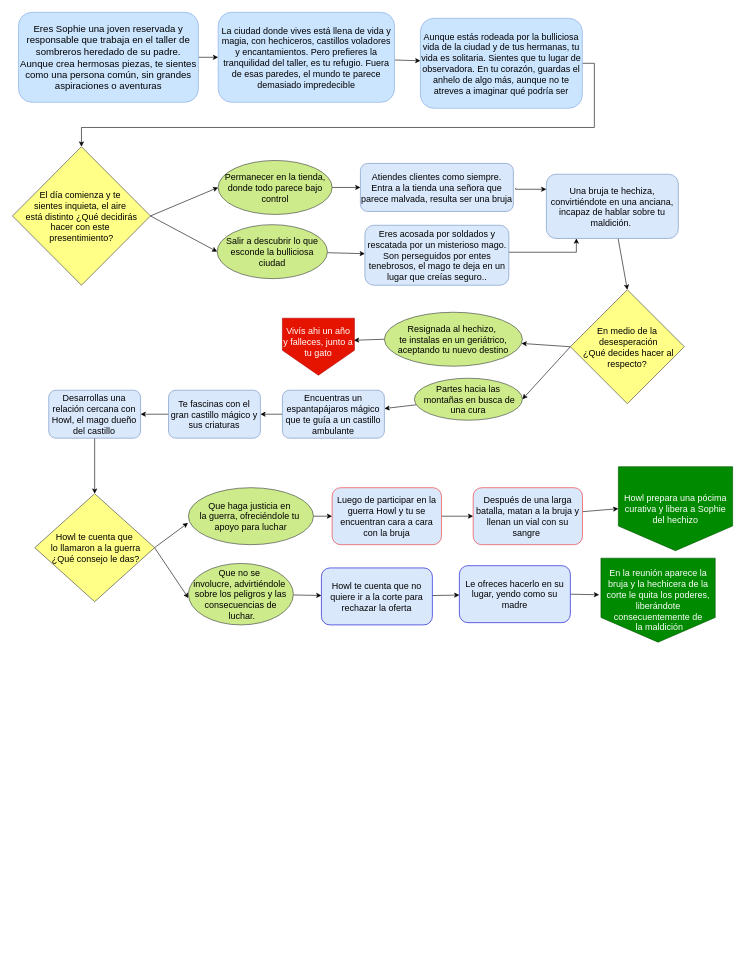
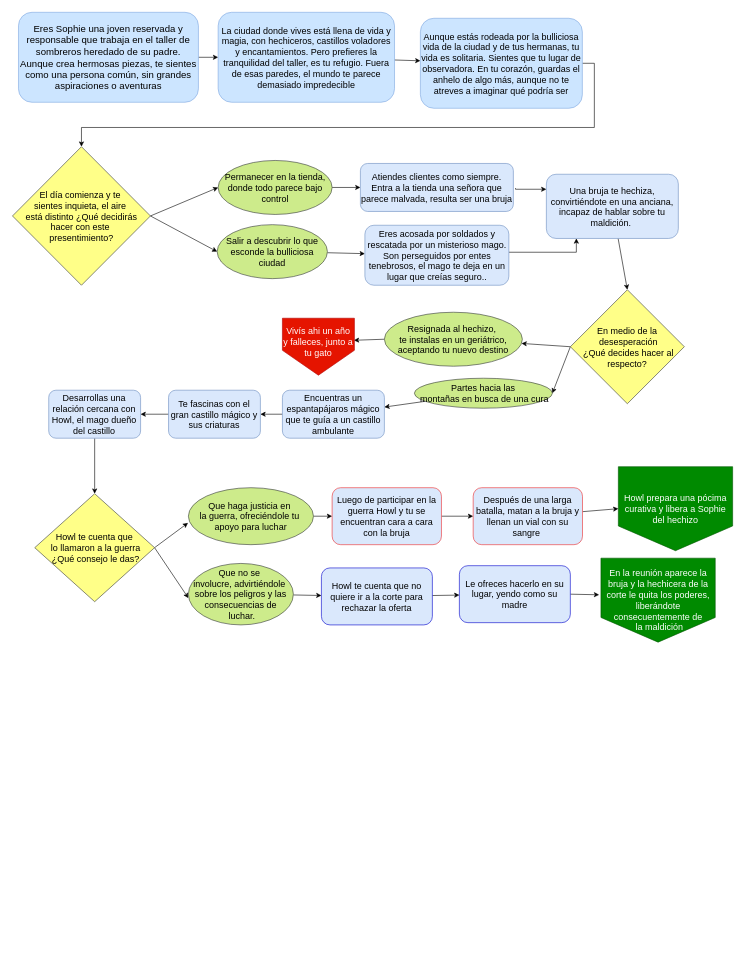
  <mxCell id="0" />
  <mxCell id="1" parent="0" />
  <mxCell id="2" value="" style="rounded=0;orthogonalLoop=1;jettySize=auto;html=1;" parent="1" source="3" target="39" edge="1"><mxGeometry relative="1" as="geometry" /></mxCell>
  <mxCell id="3" value="&lt;div style=&quot;&quot;&gt;&lt;font style=&quot;font-size: 16px;&quot;&gt;Eres Sophie una joven reservada y responsable que trabaja en el taller de sombreros heredado de su padre. Aunque crea hermosas piezas, te sientes como una persona común, sin grandes aspiraciones o aventuras&lt;/font&gt;&lt;br&gt;&lt;/div&gt;" style="rounded=1;whiteSpace=wrap;html=1;fontSize=12;glass=0;strokeWidth=1;shadow=0;fillColor=#cce5ff;strokeColor=#7EA6E0;align=center;" parent="1" vertex="1"><mxGeometry x="30" y="20" width="300" height="150" as="geometry" /></mxCell>
  <mxCell id="4" style="rounded=0;orthogonalLoop=1;jettySize=auto;html=1;exitX=1;exitY=0.5;exitDx=0;exitDy=0;entryX=0;entryY=0.5;entryDx=0;entryDy=0;fillColor=#e3c800;strokeColor=#000000;" parent="1" source="6" target="8" edge="1"><mxGeometry relative="1" as="geometry" /></mxCell>
  <mxCell id="5" style="rounded=0;orthogonalLoop=1;jettySize=auto;html=1;exitX=1;exitY=0.5;exitDx=0;exitDy=0;entryX=0;entryY=0.5;entryDx=0;entryDy=0;fillColor=#e3c800;strokeColor=#000000;" parent="1" source="6" target="10" edge="1"><mxGeometry relative="1" as="geometry" /></mxCell>
  <mxCell id="6" value="&lt;font style=&quot;font-size: 15px;&quot;&gt;&lt;font style=&quot;font-size: 15px;&quot;&gt;El día comienza&lt;/font&gt;&lt;span style=&quot;background-color: initial;&quot;&gt;&amp;nbsp;y te&amp;nbsp;&lt;/span&gt;&lt;/font&gt;&lt;div style=&quot;font-size: 15px;&quot;&gt;&lt;font style=&quot;font-size: 15px;&quot;&gt;&lt;span style=&quot;background-color: initial;&quot;&gt;sientes&amp;nbsp;&lt;/span&gt;&lt;span style=&quot;background-color: initial;&quot;&gt;inquieta, el aire&amp;nbsp;&lt;/span&gt;&lt;/font&gt;&lt;/div&gt;&lt;div style=&quot;font-size: 15px;&quot;&gt;&lt;font style=&quot;font-size: 15px;&quot;&gt;&lt;span style=&quot;background-color: initial;&quot;&gt;está distinto&lt;/span&gt;&lt;span style=&quot;background-color: initial;&quot;&gt;&amp;nbsp;¿Qué decidirás hacer&amp;nbsp;&lt;/span&gt;&lt;span style=&quot;background-color: initial;&quot;&gt;con&amp;nbsp;&lt;/span&gt;&lt;span style=&quot;background-color: initial;&quot;&gt;este&amp;nbsp;&lt;/span&gt;&lt;/font&gt;&lt;/div&gt;&lt;div style=&quot;font-size: 15px;&quot;&gt;&lt;font style=&quot;font-size: 15px;&quot;&gt;&lt;span style=&quot;background-color: initial;&quot;&gt;presentimiento&lt;/span&gt;&lt;span style=&quot;background-color: initial;&quot;&gt;?&lt;/span&gt;&lt;/font&gt;&lt;/div&gt;" style="rhombus;whiteSpace=wrap;html=1;fillColor=#ffff88;strokeColor=#36393d;" parent="1" vertex="1"><mxGeometry x="20" y="244" width="230" height="231" as="geometry" /></mxCell>
  <mxCell id="7" value="" style="rounded=0;orthogonalLoop=1;jettySize=auto;html=1;fillColor=#60a917;strokeColor=#000000;entryX=0;entryY=0.5;entryDx=0;entryDy=0;" parent="1" source="8" target="12" edge="1"><mxGeometry relative="1" as="geometry"><mxPoint x="760" y="498.655" as="targetPoint" /></mxGeometry></mxCell>
  <mxCell id="8" value="&lt;font style=&quot;font-size: 15px;&quot;&gt;Permanecer en la tienda, donde todo parece bajo control&lt;/font&gt;" style="ellipse;whiteSpace=wrap;html=1;fillColor=#cdeb8b;strokeColor=#36393d;" parent="1" vertex="1"><mxGeometry x="362.87" y="267" width="190" height="90" as="geometry" /></mxCell>
  <mxCell id="9" value="" style="rounded=0;orthogonalLoop=1;jettySize=auto;html=1;fillColor=#60a917;strokeColor=#000000;" parent="1" source="10" target="14" edge="1"><mxGeometry relative="1" as="geometry"><mxPoint x="760" y="655.45" as="targetPoint" /></mxGeometry></mxCell>
  <mxCell id="10" value="&lt;font style=&quot;font-size: 15px;&quot;&gt;Salir a descubrir lo que esconde la bulliciosa ciudad&lt;/font&gt;" style="ellipse;whiteSpace=wrap;html=1;fillColor=#cdeb8b;strokeColor=#36393d;" parent="1" vertex="1"><mxGeometry x="361.25" y="374" width="183.75" height="90" as="geometry" /></mxCell>
  <mxCell id="11" value="" style="edgeStyle=orthogonalEdgeStyle;rounded=0;orthogonalLoop=1;jettySize=auto;html=1;exitX=1.014;exitY=0.513;exitDx=0;exitDy=0;exitPerimeter=0;" parent="1" source="12" target="16" edge="1"><mxGeometry relative="1" as="geometry"><Array as="points"><mxPoint x="954" y="315" /><mxPoint x="960" y="315" /><mxPoint x="960" y="374" /></Array></mxGeometry></mxCell>
  <mxCell id="12" value="&lt;font style=&quot;font-size: 15px;&quot;&gt;Atiendes clientes como siempre. Entra a la tienda una señora que parece malvada, resulta ser una bruja&lt;/font&gt;" style="whiteSpace=wrap;html=1;rounded=1;fillColor=#dae8fc;strokeColor=#6c8ebf;" parent="1" vertex="1"><mxGeometry x="600" y="272" width="255" height="80" as="geometry" /></mxCell>
  <mxCell id="13" value="" style="edgeStyle=orthogonalEdgeStyle;rounded=0;orthogonalLoop=1;jettySize=auto;html=1;" parent="1" source="14" target="16" edge="1"><mxGeometry relative="1" as="geometry"><Array as="points"><mxPoint x="960" y="420" /><mxPoint x="960" y="374" /></Array></mxGeometry></mxCell>
  <mxCell id="14" value="&lt;font style=&quot;font-size: 15px;&quot;&gt;Eres acosada por soldados y rescatada por un misterioso mago. Son perseguidos por entes tenebrosos, el mago te deja en un lugar  que creías seguro..&lt;/font&gt;" style="rounded=1;whiteSpace=wrap;html=1;fillColor=#dae8fc;strokeColor=#6c8ebf;" parent="1" vertex="1"><mxGeometry x="607.5" y="375" width="240" height="100" as="geometry" /></mxCell>
  <mxCell id="15" style="rounded=0;orthogonalLoop=1;jettySize=auto;html=1;entryX=0.5;entryY=0;entryDx=0;entryDy=0;" parent="1" source="16" target="44" edge="1"><mxGeometry relative="1" as="geometry" /></mxCell>
  <mxCell id="16" value="&lt;font style=&quot;font-size: 15px;&quot;&gt;Una bruja te hechiza, convirtiéndote en una anciana, incapaz de hablar sobre tu maldición.&amp;nbsp;&lt;/font&gt;" style="rounded=1;whiteSpace=wrap;html=1;fillColor=#dae8fc;strokeColor=#6c8ebf;" parent="1" vertex="1"><mxGeometry x="910" y="290" width="220" height="107" as="geometry" /></mxCell>
  <mxCell id="17" style="rounded=0;orthogonalLoop=1;jettySize=auto;html=1;entryX=0.993;entryY=0.387;entryDx=0;entryDy=0;entryPerimeter=0;exitX=0;exitY=0.5;exitDx=0;exitDy=0;" parent="1" source="18" target="21" edge="1"><mxGeometry relative="1" as="geometry"><mxPoint x="779" y="1031" as="targetPoint" /><mxPoint x="750" y="573" as="sourcePoint" /></mxGeometry></mxCell>
  <mxCell id="18" value="&lt;font style=&quot;font-size: 15px;&quot;&gt;Resignada al hechizo,&amp;nbsp;&lt;/font&gt;&lt;div style=&quot;font-size: 15px;&quot;&gt;&lt;font style=&quot;font-size: 15px;&quot;&gt;te instalas en un geriátrico, aceptando tu nuevo destino&lt;/font&gt;&lt;/div&gt;" style="ellipse;whiteSpace=wrap;html=1;fillColor=#cdeb8b;strokeColor=#36393d;" parent="1" vertex="1"><mxGeometry x="640" y="520" width="230" height="90" as="geometry" /></mxCell>
  <mxCell id="19" value="" style="rounded=0;orthogonalLoop=1;jettySize=auto;html=1;" parent="1" source="20" target="23" edge="1"><mxGeometry relative="1" as="geometry" /></mxCell>
- <mxCell id="20" value="&lt;font style=&quot;font-size: 15px;&quot;&gt;Partes hacia las&lt;/font&gt;&lt;div&gt;&lt;font style=&quot;font-size: 15px;&quot;&gt;&amp;nbsp;montañas en busca de una cura&lt;/font&gt;&lt;/div&gt;" style="ellipse;whiteSpace=wrap;html=1;fillColor=#cdeb8b;strokeColor=#36393d;" parent="1" vertex="1"><mxGeometry x="690" y="630" width="180" height="70" as="geometry" /></mxCell>
+ <mxCell id="20" value="&lt;font style=&quot;font-size: 15px;&quot;&gt;Partes hacia las&lt;/font&gt;&lt;div&gt;&lt;font style=&quot;font-size: 15px;&quot;&gt;&amp;nbsp;montañas en busca de una cura&lt;/font&gt;&lt;/div&gt;" style="ellipse;whiteSpace=wrap;html=1;fillColor=#cdeb8b;strokeColor=#36393d;" parent="1" vertex="1"><mxGeometry x="690" y="630" width="230" height="50" as="geometry" /></mxCell>
  <mxCell id="21" value="&lt;div style=&quot;font-size: 15px;&quot;&gt;&lt;font style=&quot;font-size: 15px;&quot;&gt;&lt;span style=&quot;background-color: initial;&quot;&gt;Vivís&lt;/span&gt;&lt;span style=&quot;background-color: initial;&quot; class=&quot;ql-cursor&quot;&gt;﻿&lt;/span&gt;&lt;span style=&quot;background-color: initial;&quot;&gt; ahi un año y falleces, junto a tu gato&lt;/span&gt;&lt;br&gt;&lt;/font&gt;&lt;/div&gt;&lt;div style=&quot;font-size: 15px;&quot;&gt;&lt;br&gt;&lt;/div&gt;" style="shape=offPageConnector;whiteSpace=wrap;html=1;fillColor=#e51400;fontColor=#ffffff;strokeColor=#B20000;size=0.437;" parent="1" vertex="1"><mxGeometry x="470" y="530" width="120" height="95" as="geometry" /></mxCell>
  <mxCell id="22" value="" style="rounded=0;orthogonalLoop=1;jettySize=auto;html=1;" edge="1" parent="1" source="23" target="47"><mxGeometry relative="1" as="geometry" /></mxCell>
  <mxCell id="23" value="&lt;font style=&quot;font-size: 15px;&quot;&gt;Encuentras un espantapájaros mágico que te guía a un castillo ambulante&lt;/font&gt;" style="rounded=1;whiteSpace=wrap;html=1;fillColor=#dae8fc;strokeColor=#6c8ebf;" parent="1" vertex="1"><mxGeometry x="470" y="650" width="170" height="80" as="geometry" /></mxCell>
  <mxCell id="24" value="" style="rounded=0;orthogonalLoop=1;jettySize=auto;html=1;exitX=1;exitY=0.5;exitDx=0;exitDy=0;fillColor=#e3c800;strokeColor=#000000;entryX=-0.003;entryY=0.618;entryDx=0;entryDy=0;entryPerimeter=0;" parent="1" source="26" target="28" edge="1"><mxGeometry relative="1" as="geometry"><mxPoint x="894" y="1195" as="targetPoint" /></mxGeometry></mxCell>
  <mxCell id="25" value="" style="rounded=0;orthogonalLoop=1;jettySize=auto;html=1;exitX=1;exitY=0.5;exitDx=0;exitDy=0;entryX=0;entryY=0.563;entryDx=0;entryDy=0;fillColor=#e3c800;strokeColor=#000000;entryPerimeter=0;" parent="1" source="26" target="30" edge="1"><mxGeometry relative="1" as="geometry" /></mxCell>
  <mxCell id="26" value="&lt;font style=&quot;font-size: 15px;&quot;&gt;Howl te cuenta que&lt;/font&gt;&lt;div&gt;&lt;font style=&quot;font-size: 15px;&quot;&gt;&amp;nbsp;lo llamaron a la guerra&lt;/font&gt;&lt;/div&gt;&lt;div&gt;&lt;font style=&quot;font-size: 15px;&quot;&gt;&amp;nbsp;¿Qué consejo le das&lt;/font&gt;&lt;span style=&quot;font-size: 15px; background-color: initial;&quot;&gt;?&lt;/span&gt;&lt;/div&gt;" style="rhombus;whiteSpace=wrap;html=1;fillColor=#ffff88;strokeColor=#36393d;" parent="1" vertex="1"><mxGeometry x="57.13" y="822.5" width="199.74" height="180" as="geometry" /></mxCell>
  <mxCell id="27" value="" style="rounded=0;orthogonalLoop=1;jettySize=auto;html=1;" parent="1" source="28" target="32" edge="1"><mxGeometry relative="1" as="geometry" /></mxCell>
  <mxCell id="28" value="&lt;font style=&quot;font-size: 15px;&quot;&gt;Que haga justicia en&amp;nbsp;&lt;/font&gt;&lt;div&gt;&lt;font style=&quot;font-size: 15px;&quot;&gt;la&amp;nbsp;&lt;/font&gt;&lt;span style=&quot;font-size: 15px; background-color: initial;&quot;&gt;guerra, ofreciéndole tu&amp;nbsp;&lt;/span&gt;&lt;/div&gt;&lt;div&gt;&lt;span style=&quot;font-size: 15px; background-color: initial;&quot;&gt;apoyo para luchar&lt;/span&gt;&lt;/div&gt;" style="ellipse;whiteSpace=wrap;html=1;fillColor=#cdeb8b;strokeColor=#36393d;" parent="1" vertex="1"><mxGeometry x="313.25" y="812.5" width="208.5" height="95" as="geometry" /></mxCell>
  <mxCell id="29" value="" style="rounded=0;orthogonalLoop=1;jettySize=auto;html=1;" parent="1" source="30" target="34" edge="1"><mxGeometry relative="1" as="geometry" /></mxCell>
  <mxCell id="30" value="&lt;font style=&quot;font-size: 15px;&quot;&gt;Que no se&amp;nbsp;&lt;/font&gt;&lt;div style=&quot;font-size: 15px;&quot;&gt;&lt;font style=&quot;font-size: 15px;&quot;&gt;involucre, advirtiéndole&amp;nbsp;&lt;/font&gt;&lt;/div&gt;&lt;div style=&quot;font-size: 15px;&quot;&gt;&lt;font style=&quot;font-size: 15px;&quot;&gt;sobre los peligros y las consecuencias de&lt;/font&gt;&lt;div style=&quot;&quot;&gt;&lt;font style=&quot;font-size: 15px;&quot;&gt;&amp;nbsp;luchar.&lt;/font&gt;&lt;/div&gt;&lt;/div&gt;" style="ellipse;whiteSpace=wrap;html=1;fillColor=#cdeb8b;strokeColor=#36393d;" parent="1" vertex="1"><mxGeometry x="313.25" y="938.75" width="175" height="102.5" as="geometry" /></mxCell>
  <mxCell id="31" value="" style="rounded=0;orthogonalLoop=1;jettySize=auto;html=1;" edge="1" parent="1" source="32" target="49"><mxGeometry relative="1" as="geometry" /></mxCell>
  <mxCell id="32" value="&lt;font style=&quot;font-size: 15px;&quot;&gt;Luego de participar en la guerra&amp;nbsp;Howl y tu se encuentran cara a cara con la bruja&lt;/font&gt;" style="rounded=1;whiteSpace=wrap;html=1;fillColor=#dae8fc;strokeColor=#ed2c2c;" parent="1" vertex="1"><mxGeometry x="552.87" y="812.5" width="182.25" height="95" as="geometry" /></mxCell>
  <mxCell id="33" value="" style="rounded=0;orthogonalLoop=1;jettySize=auto;html=1;" edge="1" parent="1" source="34" target="52"><mxGeometry relative="1" as="geometry" /></mxCell>
  <mxCell id="34" value="&lt;font style=&quot;font-size: 15px;&quot;&gt;Howl te cuenta que no quiere ir a la corte para rechazar la oferta&lt;/font&gt;" style="rounded=1;whiteSpace=wrap;html=1;fillColor=#dae8fc;strokeColor=#0000CC;" parent="1" vertex="1"><mxGeometry x="535" y="946.25" width="185" height="95" as="geometry" /></mxCell>
  <mxCell id="35" value="" style="rounded=0;orthogonalLoop=1;jettySize=auto;html=1;exitX=1;exitY=0.5;exitDx=0;exitDy=0;entryX=-0.016;entryY=0.436;entryDx=0;entryDy=0;entryPerimeter=0;" edge="1" parent="1" source="52" target="37"><mxGeometry relative="1" as="geometry"><mxPoint x="989.997" y="975.786" as="sourcePoint" /><mxPoint x="1052.71" y="969.995" as="targetPoint" /></mxGeometry></mxCell>
  <mxCell id="36" style="edgeStyle=none;rounded=0;orthogonalLoop=1;jettySize=auto;html=1;exitX=0.75;exitY=1;exitDx=0;exitDy=0;" parent="1" edge="1"><mxGeometry relative="1" as="geometry"><mxPoint x="779" y="1575" as="sourcePoint" /><mxPoint x="779" y="1575" as="targetPoint" /></mxGeometry></mxCell>
  <mxCell id="37" value="&lt;font style=&quot;font-size: 15px;&quot;&gt;En la reunión aparece la bruja y la hechicera de la corte le quita los poderes, liberándote consecuentemente de&lt;/font&gt;&lt;div style=&quot;font-size: 15px;&quot;&gt;&lt;font style=&quot;font-size: 15px;&quot;&gt;&amp;nbsp;la maldición&lt;/font&gt;&lt;/div&gt;" style="shape=offPageConnector;whiteSpace=wrap;html=1;fillColor=#008a00;fontColor=#ffffff;strokeColor=#005700;size=0.294;" parent="1" vertex="1"><mxGeometry x="1001" y="930" width="190.5" height="140" as="geometry" /></mxCell>
  <mxCell id="38" value="" style="rounded=0;orthogonalLoop=1;jettySize=auto;html=1;" parent="1" source="39" target="41" edge="1"><mxGeometry relative="1" as="geometry" /></mxCell>
  <mxCell id="39" value="&lt;font style=&quot;font-size: 15px;&quot;&gt;La ciudad donde vives está llena de vida y magia, con hechiceros, castillos voladores y encantamientos. Pero prefieres la tranquilidad del taller, es tu refugio. Fuera de esas paredes, el mundo te parece demasiado impredecible&lt;/font&gt;" style="rounded=1;whiteSpace=wrap;html=1;fontSize=12;glass=0;strokeWidth=1;shadow=0;fillColor=#cce5ff;strokeColor=#7EA6E0;" parent="1" vertex="1"><mxGeometry x="362.87" y="20" width="294" height="150" as="geometry" /></mxCell>
  <mxCell id="40" style="edgeStyle=orthogonalEdgeStyle;rounded=0;orthogonalLoop=1;jettySize=auto;html=1;exitX=1;exitY=0.5;exitDx=0;exitDy=0;" parent="1" source="41" target="6" edge="1"><mxGeometry relative="1" as="geometry" /></mxCell>
  <mxCell id="41" value="&lt;font style=&quot;font-size: 15px;&quot;&gt;Aunque estás rodeada por la bulliciosa vida de la ciudad y de tus hermanas, tu vida es solitaria. Sientes que tu lugar de observadora. En tu corazón, guardas el anhelo de algo más, aunque no te atreves a imaginar qué podría ser&lt;/font&gt;" style="rounded=1;whiteSpace=wrap;html=1;fontSize=12;glass=0;strokeWidth=1;shadow=0;fillColor=#cce5ff;strokeColor=#7EA6E0;" parent="1" vertex="1"><mxGeometry x="700" y="30" width="270" height="150" as="geometry" /></mxCell>
  <mxCell id="42" value="" style="rounded=0;orthogonalLoop=1;jettySize=auto;html=1;exitX=0;exitY=0.5;exitDx=0;exitDy=0;entryX=1;entryY=0.5;entryDx=0;entryDy=0;" parent="1" target="20" edge="1" source="44"><mxGeometry relative="1" as="geometry"><mxPoint x="395.5" y="923" as="sourcePoint" /></mxGeometry></mxCell>
  <mxCell id="43" style="rounded=0;orthogonalLoop=1;jettySize=auto;html=1;exitX=0;exitY=0.5;exitDx=0;exitDy=0;" edge="1" parent="1" source="44" target="18"><mxGeometry relative="1" as="geometry" /></mxCell>
  <mxCell id="44" value="&lt;div style=&quot;font-size: 15px;&quot;&gt;&lt;font style=&quot;font-size: 15px;&quot;&gt;En medio de la&lt;/font&gt;&lt;/div&gt;&lt;div style=&quot;font-size: 15px;&quot;&gt;&lt;font style=&quot;font-size: 15px;&quot;&gt;&amp;nbsp;desesperación&lt;/font&gt;&lt;/div&gt;&lt;div style=&quot;font-size: 15px;&quot;&gt;&lt;font style=&quot;font-size: 15px;&quot;&gt;&amp;nbsp;¿Qué decides hacer al respecto?&lt;/font&gt;&lt;/div&gt;" style="rhombus;whiteSpace=wrap;html=1;fillColor=#ffff88;strokeColor=#36393d;" parent="1" vertex="1"><mxGeometry x="950" y="482.5" width="190" height="190" as="geometry" /></mxCell>
  <mxCell id="45" style="rounded=0;orthogonalLoop=1;jettySize=auto;html=1;entryX=0.5;entryY=0;entryDx=0;entryDy=0;exitX=0.5;exitY=1;exitDx=0;exitDy=0;" edge="1" parent="1" source="50" target="26"><mxGeometry relative="1" as="geometry" /></mxCell>
  <mxCell id="46" value="" style="rounded=0;orthogonalLoop=1;jettySize=auto;html=1;" edge="1" parent="1" source="47" target="50"><mxGeometry relative="1" as="geometry" /></mxCell>
  <mxCell id="47" value="&lt;font style=&quot;font-size: 15px;&quot;&gt;Te fascinas con el gran castillo mágico y sus criaturas&lt;/font&gt;" style="rounded=1;whiteSpace=wrap;html=1;fillColor=#dae8fc;strokeColor=#6c8ebf;" vertex="1" parent="1"><mxGeometry x="280.17" y="650" width="153.13" height="80" as="geometry" /></mxCell>
  <mxCell id="48" style="rounded=0;orthogonalLoop=1;jettySize=auto;html=1;entryX=0;entryY=0.5;entryDx=0;entryDy=0;" edge="1" parent="1" source="49" target="51"><mxGeometry relative="1" as="geometry" /></mxCell>
  <mxCell id="49" value="&lt;span style=&quot;font-size: 15px;&quot;&gt;Después de una larga batalla, matan a la bruja y llenan un vial con su sangre&amp;nbsp;&lt;/span&gt;" style="rounded=1;whiteSpace=wrap;html=1;fillColor=#dae8fc;strokeColor=#ed2c2c;" vertex="1" parent="1"><mxGeometry x="788" y="812.5" width="182.25" height="95" as="geometry" /></mxCell>
  <mxCell id="50" value="&lt;font style=&quot;font-size: 15px;&quot;&gt;Desarrollas una relación cercana con Howl, el mago dueño del castillo&lt;/font&gt;" style="rounded=1;whiteSpace=wrap;html=1;fillColor=#dae8fc;strokeColor=#6c8ebf;" vertex="1" parent="1"><mxGeometry x="80.43" y="650" width="153.13" height="80" as="geometry" /></mxCell>
  <mxCell id="51" value="&lt;span style=&quot;font-size: 15px;&quot;&gt;Howl prepara una pócima curativa y libera a Sophie del hechizo&lt;/span&gt;" style="shape=offPageConnector;whiteSpace=wrap;html=1;fillColor=#008a00;fontColor=#ffffff;strokeColor=#005700;size=0.294;" vertex="1" parent="1"><mxGeometry x="1030" y="777.5" width="190.5" height="140" as="geometry" /></mxCell>
  <mxCell id="52" value="&lt;span style=&quot;font-size: 15px;&quot;&gt;Le ofreces hacerlo en su lugar, yendo como su madre&lt;/span&gt;" style="rounded=1;whiteSpace=wrap;html=1;fillColor=#dae8fc;strokeColor=#0000CC;" vertex="1" parent="1"><mxGeometry x="765" y="942.5" width="185" height="95" as="geometry" /></mxCell>
